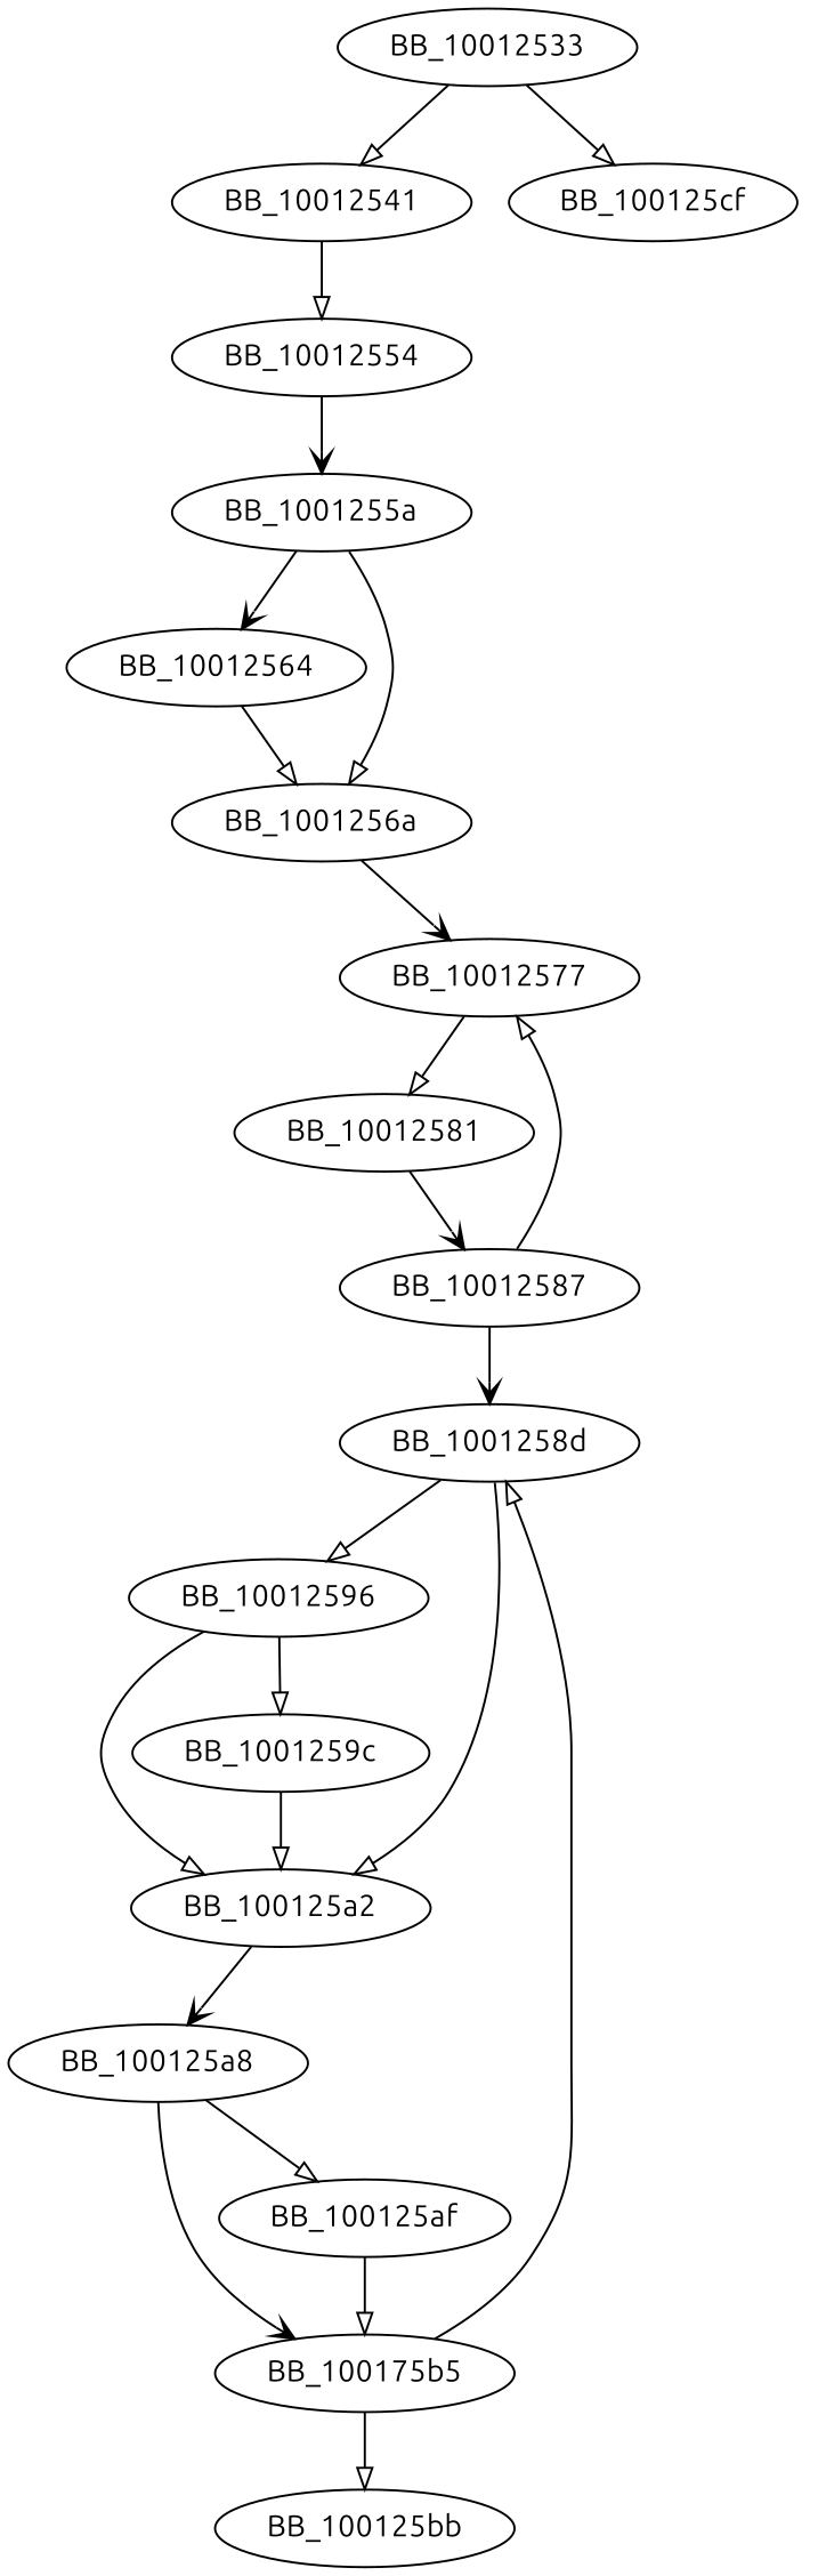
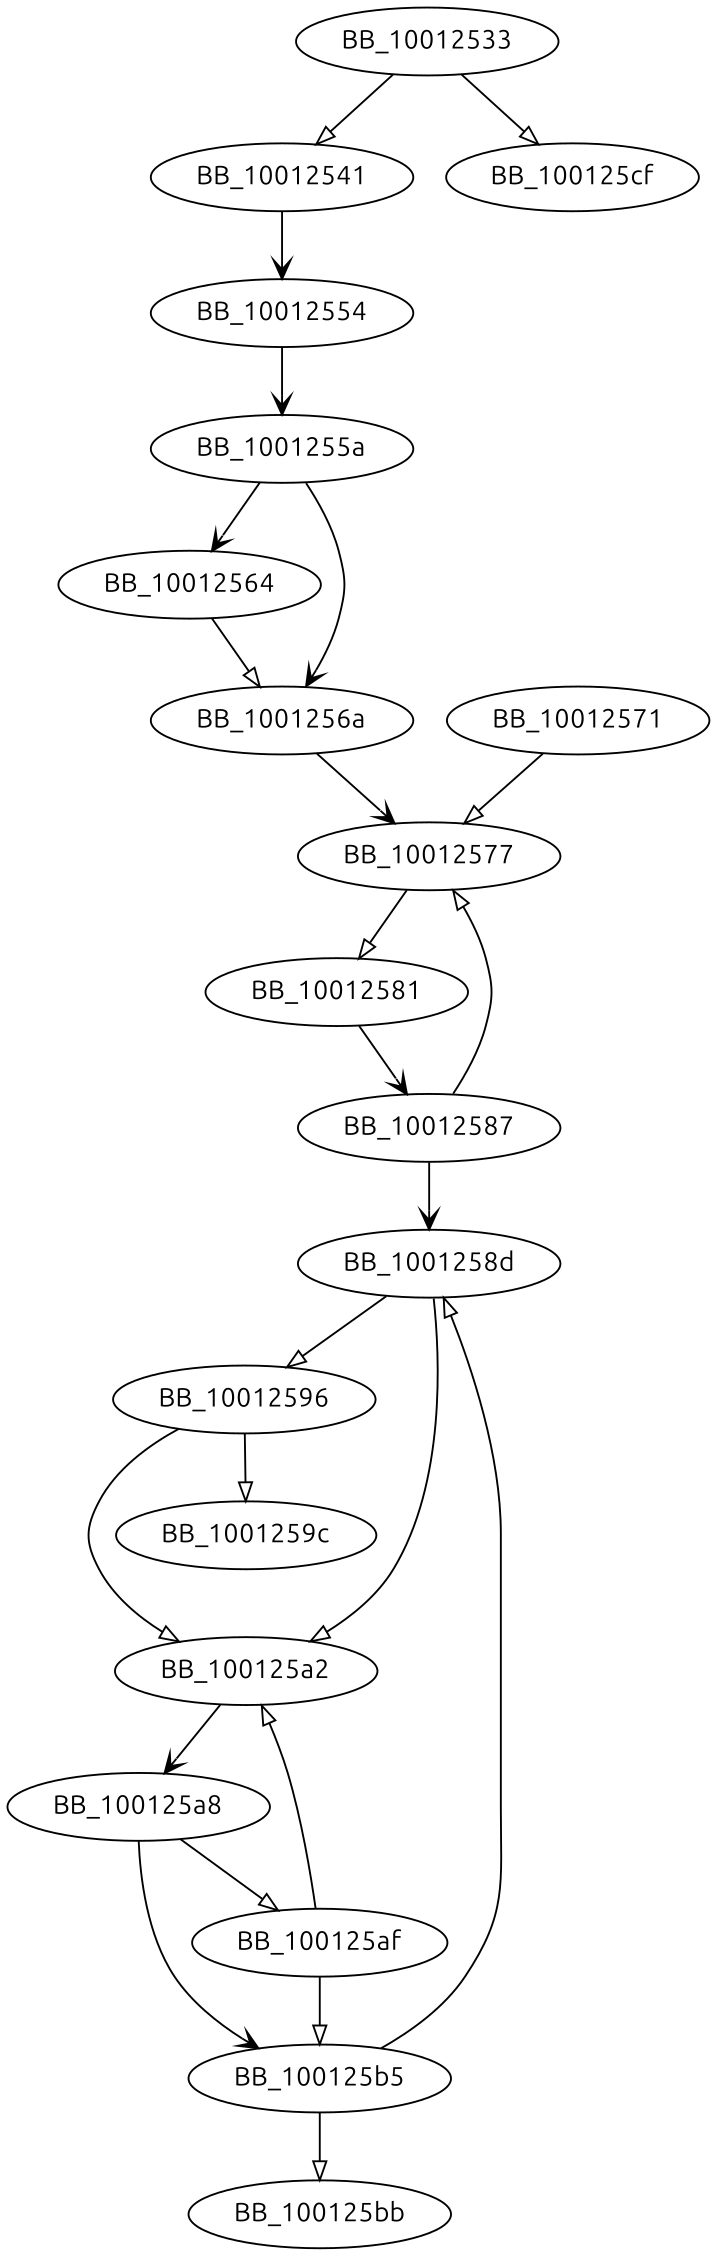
  digraph {
    fontname=Ubuntu
    node [fontname=Ubuntu]
    edge [arrowhead=onormal fontname=Ubuntu]
    BB_10012533
    BB_10012541
    BB_100125cf
    BB_10012554
    BB_1001255a
    BB_10012564
    BB_1001256a
    BB_10012577
+   BB_10012571
    BB_10012581
    BB_10012587
    BB_1001258d
    BB_10012596
    BB_100125a2
    BB_1001259c
    BB_100125a8
-   BB_100125b5 [label=BB_100175b5]
+   BB_100125b5
    BB_100125af
    BB_100125bb
    BB_10012533 -> BB_10012541
    BB_10012533 -> BB_100125cf
-   BB_10012541 -> BB_10012554
+   BB_10012541 -> BB_10012554 [arrowhead=vee]
    BB_10012554 -> BB_1001255a [arrowhead=vee]
    BB_1001255a -> BB_10012564 [arrowhead=vee]
-   BB_1001255a -> BB_1001256a
+   BB_1001255a -> BB_1001256a [arrowhead=vee]
    BB_10012564 -> BB_1001256a
    BB_1001256a -> BB_10012577 [arrowhead=vee]
    BB_10012577 -> BB_10012581
+   BB_10012571 -> BB_10012577
    BB_10012581 -> BB_10012587 [arrowhead=vee]
    BB_10012587 -> BB_10012577
    BB_10012587 -> BB_1001258d [arrowhead=vee]
    BB_1001258d -> BB_10012596
    BB_1001258d -> BB_100125a2
    BB_10012596 -> BB_100125a2
    BB_10012596 -> BB_1001259c
    BB_100125a2 -> BB_100125a8 [arrowhead=vee]
-   BB_1001259c -> BB_100125a2
+   BB_100125af -> BB_100125a2
    BB_100125a8 -> BB_100125b5 [arrowhead=vee]
    BB_100125a8 -> BB_100125af
    BB_100125b5 -> BB_1001258d
    BB_100125b5 -> BB_100125bb
    BB_100125af -> BB_100125b5
  }
